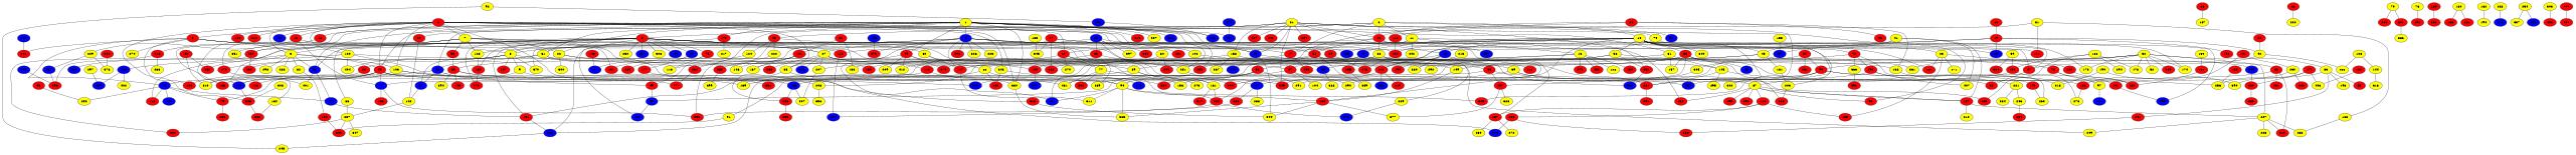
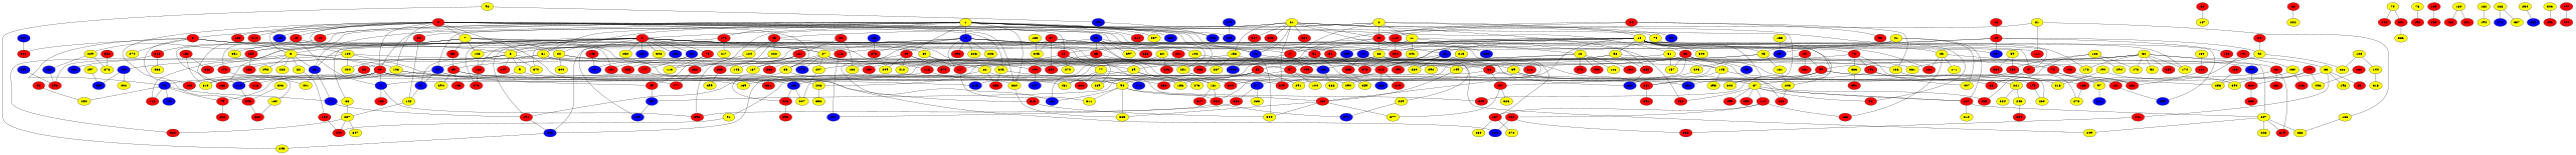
  graph {
    node [fillcolor=red style=filled]
    3 [fillcolor=yellow]
    0
    5
    7 [fillcolor=yellow]
    12
    15
    35 [fillcolor=yellow]
    40
    46 [fillcolor=blue]
    103 [fillcolor=yellow]
    120 [fillcolor=yellow]
    129 [fillcolor=blue]
    130
    173 [fillcolor=yellow]
    214
    224
    251 [fillcolor=yellow]
    330 [fillcolor=yellow]
    343 [fillcolor=yellow]
    348
    371
    63 [fillcolor=blue]
    82 [fillcolor=yellow]
    132 [fillcolor=blue]
    283 [fillcolor=yellow]
    298 [fillcolor=yellow]
    332
    8 [fillcolor=yellow]
    27 [fillcolor=yellow]
    73 [fillcolor=blue]
    102
    115
    274 [fillcolor=yellow]
    341
    22 [fillcolor=yellow]
    259
    55
    123 [fillcolor=yellow]
    150
    151
    166
    324
    351 [fillcolor=yellow]
    77 [fillcolor=yellow]
    187 [fillcolor=yellow]
    239 [fillcolor=yellow]
    270 [fillcolor=yellow]
    17
    71 [fillcolor=blue]
    229 [fillcolor=yellow]
    n51 [fillcolor=yellow label=481]
    226
    110 [fillcolor=blue]
    49
    208 [fillcolor=yellow]
    310 [fillcolor=yellow]
    354 [fillcolor=blue]
    344 [fillcolor=yellow]
    346 [fillcolor=blue]
    362 [fillcolor=blue]
    331
    139 [fillcolor=yellow]
    116
    404 [fillcolor=yellow]
    165 [fillcolor=blue]
    234 [fillcolor=blue]
    378
    277 [fillcolor=blue]
    365 [fillcolor=yellow]
    353
    350
    360
    1 [fillcolor=yellow]
    2
    4 [fillcolor=blue]
    16
    29
    31 [fillcolor=yellow]
    61 [fillcolor=yellow]
    137
    170
    172
    206 [fillcolor=blue]
    225 [fillcolor=blue]
    236
    314
    357 [fillcolor=yellow]
    368 [fillcolor=blue]
    400 [fillcolor=blue]
    50 [fillcolor=blue]
    57
    75
    80 [fillcolor=yellow]
    88 [fillcolor=yellow]
    109 [fillcolor=blue]
    118
    164
    185 [fillcolor=blue]
    191
    250 [fillcolor=yellow]
    267 [fillcolor=blue]
    268
    306 [fillcolor=yellow]
    373
    401 [fillcolor=yellow]
    47
    108 [fillcolor=yellow]
    112
    117
    131 [fillcolor=blue]
    161 [fillcolor=yellow]
    203 [fillcolor=yellow]
    223 [fillcolor=yellow]
    296
    326 [fillcolor=yellow]
    375
    216
    44 [fillcolor=blue]
    136 [fillcolor=yellow]
    249 [fillcolor=yellow]
    300 [fillcolor=yellow]
    53 [fillcolor=yellow]
    69
    209 [fillcolor=yellow]
    n125 [fillcolor=yellow label=412]
    379
    145 [fillcolor=yellow]
    157 [fillcolor=yellow]
    292 [fillcolor=yellow]
    94 [fillcolor=yellow]
    149 [fillcolor=yellow]
    67 [fillcolor=blue]
    171 [fillcolor=blue]
    272 [fillcolor=yellow]
    280 [fillcolor=yellow]
    146 [fillcolor=yellow]
    184 [fillcolor=yellow]
    370 [fillcolor=yellow]
    217 [fillcolor=yellow]
    9 [fillcolor=yellow]
    28
    36
    147
    262
    89 [fillcolor=yellow]
    215
    39 [fillcolor=yellow]
    207 [fillcolor=yellow]
    266
    276 [fillcolor=blue]
    177
    285
    104 [fillcolor=yellow]
    290 [fillcolor=yellow]
    113 [fillcolor=yellow]
    197 [fillcolor=blue]
    100
    237 [fillcolor=yellow]
    205 [fillcolor=blue]
    349
    396
    154
    339 [fillcolor=blue]
    402 [fillcolor=yellow]
    86
    153 [fillcolor=blue]
    311 [fillcolor=yellow]
    317
    323
    79
    140 [fillcolor=blue]
    253 [fillcolor=yellow]
    337 [fillcolor=blue]
    6 [fillcolor=yellow]
    10 [fillcolor=yellow]
    11 [fillcolor=yellow]
    25
    43
    96 [fillcolor=blue]
    14 [fillcolor=blue]
    23 [fillcolor=yellow]
    26 [fillcolor=blue]
    33
    45 [fillcolor=yellow]
    56 [fillcolor=yellow]
    87 [fillcolor=yellow]
    90
    160
    174 [fillcolor=yellow]
    281
    289
    340 [fillcolor=yellow]
    395 [fillcolor=blue]
    13 [fillcolor=yellow]
    111
    242 [fillcolor=yellow]
    264
    405
    51
    66 [fillcolor=yellow]
    72
    333 [fillcolor=blue]
    124 [fillcolor=yellow]
    201
    222 [fillcolor=yellow]
    95 [fillcolor=blue]
    398
    372 [fillcolor=blue]
    107
    91 [fillcolor=yellow]
    256 [fillcolor=yellow]
    309
    255
    122
    183
    271 [fillcolor=yellow]
    195
    380 [fillcolor=yellow]
    48 [fillcolor=blue]
    299 [fillcolor=blue]
    181 [fillcolor=yellow]
    227 [fillcolor=yellow]
    352
    78
    127
    114
    199
    265
    293
    377 [fillcolor=yellow]
    391
    58
    126 [fillcolor=yellow]
    134
    275
    408
    245 [fillcolor=yellow]
    156 [fillcolor=yellow]
    202
    291 [fillcolor=yellow]
    356 [fillcolor=yellow]
    138
    359 [fillcolor=yellow]
    376 [fillcolor=yellow]
    382 [fillcolor=blue]
    286 [fillcolor=yellow]
    322
    247 [fillcolor=blue]
    18
    19
    42 [fillcolor=yellow]
    106
    257 [fillcolor=blue]
    287 [fillcolor=blue]
    235 [fillcolor=yellow]
    305 [fillcolor=yellow]
    20
    99
    261
    176 [fillcolor=blue]
    302 [fillcolor=yellow]
    175
    282
    21 [fillcolor=yellow]
    54
    74 [fillcolor=yellow]
    158 [fillcolor=yellow]
    204
    327
    342
    313
    142 [fillcolor=yellow]
    361 [fillcolor=yellow]
    367 [fillcolor=yellow]
    218 [fillcolor=yellow]
    24
    98
    273 [fillcolor=yellow]
    133 [fillcolor=yellow]
    269 [fillcolor=yellow]
    315 [fillcolor=blue]
    318
    193
    260 [fillcolor=yellow]
    366 [fillcolor=yellow]
    219
    258 [fillcolor=blue]
    304
    307 [fillcolor=yellow]
    143
    312 [fillcolor=blue]
    394 [fillcolor=yellow]
    30 [fillcolor=blue]
    65
    84
    383
    397 [fillcolor=yellow]
    186
    295 [fillcolor=yellow]
    32 [fillcolor=yellow]
    52 [fillcolor=yellow]
    62
    83 [fillcolor=yellow]
    178 [fillcolor=yellow]
    389
    231
    319
    85
    196 [fillcolor=yellow]
    241
    328 [fillcolor=yellow]
    320
    34
    393
    240
    37
    345 [fillcolor=yellow]
    167 [fillcolor=yellow]
    38
    210 [fillcolor=yellow]
    41 [fillcolor=yellow]
    407 [fillcolor=yellow]
    252
    263 [fillcolor=yellow]
    228 [fillcolor=yellow]
    97 [fillcolor=yellow]
    101
    388 [fillcolor=yellow]
    59 [fillcolor=yellow]
    233
    364
    278 [fillcolor=yellow]
    60
    121
    385
    64 [fillcolor=yellow]
    246
    232 [fillcolor=yellow]
    68
    220
    70 [fillcolor=yellow]
    244
    301
    386 [fillcolor=yellow]
    221 [fillcolor=yellow]
    392
    76 [fillcolor=yellow]
    192
    211 [fillcolor=blue]
    81 [fillcolor=yellow]
    119
    163 [fillcolor=yellow]
    338
    200
    347 [fillcolor=yellow]
    92 [fillcolor=yellow]
    198 [fillcolor=blue]
    93
    105 [fillcolor=blue]
    399 [fillcolor=yellow]
    125
    128 [fillcolor=yellow]
    144 [fillcolor=yellow]
    316 [fillcolor=yellow]
    135 [fillcolor=yellow]
    141
    230 [fillcolor=yellow]
    248
    148
    152
    155 [fillcolor=yellow]
    159 [fillcolor=yellow]
    189
    406 [fillcolor=yellow]
    162
    168 [fillcolor=yellow]
    294 [fillcolor=yellow]
    169
    363
    179
    390 [fillcolor=yellow]
    335
    180 [fillcolor=yellow]
    188
    321
    182 [fillcolor=yellow]
    194 [fillcolor=yellow]
    190 [fillcolor=yellow]
    243 [fillcolor=yellow]
    384 [fillcolor=yellow]
    213 [fillcolor=yellow]
    284
    288 [fillcolor=yellow]
    336
    238 [fillcolor=yellow]
    374 [fillcolor=blue]
    254 [fillcolor=yellow]
    355 [fillcolor=blue]
    387 [fillcolor=yellow]
    279 [fillcolor=blue]
    297 [fillcolor=yellow]
    303 [fillcolor=yellow]
    403
    308 [fillcolor=yellow]
    325
    334
    329 [fillcolor=blue]
    358
    369 [fillcolor=blue]
    3 -- 40
    3 -- 103
    3 -- 63
    3 -- 82
    3 -- 132
    3 -- 283
    3 -- 298
    3 -- 332
    0 -- 3
    0 -- 5
    0 -- 7
    0 -- 12
    0 -- 15
    0 -- 35
    0 -- 40
    0 -- 46
    0 -- 103
    0 -- 120
    0 -- 129
    0 -- 130
    0 -- 173
    0 -- 214
    0 -- 224
    0 -- 251
    0 -- 330
    0 -- 343
    0 -- 348
    0 -- 371
    5 -- 8
    5 -- 27
    5 -- 73
    5 -- 102
    5 -- 115
    5 -- 274
    5 -- 341
    7 -- 22
    7 -- 259
    7 -- 55
    7 -- 123
    7 -- 150
    7 -- 151
    7 -- 166
    7 -- 324
    7 -- 351
    12 -- 77
    12 -- 187
    12 -- 239
    12 -- 270
    15 -- 17
    15 -- 71
    15 -- 229
    35 -- n51
    35 -- 226
    40 -- 73
    40 -- 71
    40 -- 110
    40 -- 49
    40 -- 208
    40 -- 310
    40 -- 354
    46 -- 344
    46 -- 346
    46 -- 362
    103 -- 331
    103 -- 139
    103 -- 116
    120 -- 251
    120 -- 404
    120 -- 165
    120 -- 234
    224 -- 378
    251 -- 277
    330 -- 365
    343 -- 353
    343 -- 350
    348 -- 360
    63 -- 401
    63 -- 171
    82 -- 154
    132 -- 339
    132 -- 402
    8 -- 404
    8 -- 370
    8 -- 9
    8 -- 28
    8 -- 36
    8 -- 147
    8 -- 262
    27 -- 35
    27 -- 89
    27 -- 215
    27 -- 39
    27 -- 207
    27 -- 266
    27 -- 276
    73 -- 112
    73 -- 171
    73 -- 79
    73 -- 140
    73 -- 253
    115 -- 337
    22 -- 44
    22 -- 136
    22 -- 249
    22 -- 300
    259 -- 262
    259 -- 396
    55 -- 69
    123 -- 164
    324 -- 398
    324 -- 372
    77 -- n51
    77 -- 156
    77 -- 202
    17 -- 100
    17 -- 405
    71 -- 398
    71 -- 138
    229 -- 376
    229 -- 382
    226 -- 393
    110 -- 348
    49 -- 95
    208 -- 356
    165 -- 226
    165 -- 307
    277 -- 288
    277 -- 336
    1 -- 40
    1 -- 330
    1 -- 63
    1 -- 22
    1 -- 110
    1 -- 2
    1 -- 4
    1 -- 16
    1 -- 29
    1 -- 31
    1 -- 61
    1 -- 137
    1 -- 170
    1 -- 172
    1 -- 206
    1 -- 225
    1 -- 236
    1 -- 314
    1 -- 357
    1 -- 368
    1 -- 400
    2 -- 3
    2 -- 8
    2 -- 27
    2 -- 259
    2 -- 50
    2 -- 57
    2 -- 75
    2 -- 80
    2 -- 88
    2 -- 109
    2 -- 118
    2 -- 164
    2 -- 185
    2 -- 191
    2 -- 250
    2 -- 267
    2 -- 268
    2 -- 306
    2 -- 373
    2 -- 401
    4 -- 8
    4 -- 47
    4 -- 108
    4 -- 112
    4 -- 117
    4 -- 131
    4 -- 161
    4 -- 203
    4 -- 223
    4 -- 296
    4 -- 326
    4 -- 375
    16 -- 216
    29 -- 53
    29 -- 69
    29 -- 209
    29 -- n125
    29 -- 379
    31 -- 145
    31 -- 157
    31 -- 292
    61 -- 170
    61 -- 94
    61 -- 149
    61 -- 67
    137 -- 272
    137 -- 280
    170 -- 184
    172 -- 370
    172 -- 217
    236 -- 239
    50 -- 177
    50 -- 285
    57 -- 331
    57 -- 104
    57 -- 290
    75 -- 113
    75 -- 197
    80 -- 117
    80 -- 100
    88 -- 237
    118 -- 205
    118 -- 349
    164 -- 373
    191 -- 205
    47 -- 86
    108 -- 153
    117 -- 311
    161 -- 324
    161 -- 317
    203 -- 323
    216 -- 286
    216 -- 322
    44 -- 310
    44 -- 67
    44 -- 313
    136 -- 218
    53 -- 353
    53 -- 191
    53 -- 176
    69 -- 79
    69 -- 315
    69 -- 143
    69 -- 312
    69 -- 394
    145 -- 281
    145 -- 186
    145 -- 295
    94 -- 365
    94 -- 131
    94 -- 311
    94 -- 160
    94 -- 309
    149 -- 160
    67 -- 142
    171 -- 191
    184 -- 360
    9 -- 166
    9 -- 94
    28 -- 102
    36 -- 107
    36 -- 91
    36 -- 256
    89 -- 139
    89 -- 161
    89 -- 273
    215 -- 349
    215 -- 219
    215 -- 258
    39 -- 87
    39 -- 127
    39 -- 304
    207 -- 307
    177 -- 330
    100 -- 247
    237 -- 322
    237 -- 240
    237 -- 347
    205 -- 245
    154 -- 240
    153 -- 388
    79 -- 220
    6 -- 17
    6 -- 49
    6 -- 10
    6 -- 11
    6 -- 25
    6 -- 43
    6 -- 96
    10 -- 12
    10 -- 224
    10 -- 123
    10 -- 17
    10 -- 225
    10 -- 47
    10 -- 14
    10 -- 23
    10 -- 26
    10 -- 33
    10 -- 45
    10 -- 56
    10 -- 87
    10 -- 90
    10 -- 160
    10 -- 174
    10 -- 281
    10 -- 289
    10 -- 340
    10 -- 395
    11 -- 63
    11 -- 205
    11 -- 13
    11 -- 111
    11 -- 242
    11 -- 264
    25 -- 27
    25 -- 51
    25 -- 66
    25 -- 72
    25 -- 333
    43 -- 113
    43 -- 124
    43 -- 201
    43 -- 222
    14 -- 35
    14 -- 71
    14 -- 36
    14 -- 323
    14 -- 255
    23 -- 289
    23 -- 122
    23 -- 183
    23 -- 271
    26 -- 131
    26 -- 215
    26 -- 281
    26 -- 195
    26 -- 380
    33 -- 150
    33 -- 117
    33 -- 157
    33 -- 86
    33 -- 107
    33 -- 48
    33 -- 299
    45 -- 324
    45 -- 57
    45 -- 181
    45 -- 227
    56 -- 236
    56 -- 153
    56 -- 352
    56 -- 78
    87 -- 90
    87 -- 264
    87 -- 127
    87 -- 114
    87 -- 199
    87 -- 265
    87 -- 293
    160 -- 344
    160 -- 365
    160 -- 377
    281 -- 391
    13 -- 208
    13 -- 58
    13 -- 126
    13 -- 134
    13 -- 275
    13 -- 408
    51 -- 251
    51 -- 145
    51 -- 359
    51 -- 133
    51 -- 269
    66 -- 268
    66 -- 291
    66 -- 315
    66 -- 318
    72 -- 290
    72 -- 193
    72 -- 260
    72 -- 366
    124 -- 151
    222 -- 252
    95 -- 109
    107 -- 377
    107 -- 328
    91 -- 240
    255 -- 359
    122 -- 282
    299 -- 320
    181 -- 203
    227 -- 249
    227 -- 319
    227 -- 263
    227 -- 228
    352 -- 362
    78 -- 97
    78 -- 101
    127 -- 227
    127 -- 210
    114 -- 137
    114 -- 183
    114 -- 200
    58 -- 94
    58 -- 95
    58 -- 156
    58 -- 291
    382 -- 396
    18 -- 19
    19 -- n51
    19 -- 42
    19 -- 106
    19 -- 257
    19 -- 287
    42 -- 47
    42 -- 235
    257 -- 305
    305 -- 362
    20 -- 53
    20 -- 99
    20 -- 261
    99 -- 110
    99 -- 309
    99 -- 302
    99 -- 175
    99 -- 282
    175 -- 260
    21 -- 46
    21 -- 44
    21 -- 349
    21 -- 25
    21 -- 26
    21 -- 352
    21 -- 302
    21 -- 54
    21 -- 74
    21 -- 158
    21 -- 204
    21 -- 327
    21 -- 342
    54 -- 142
    74 -- 215
    74 -- 287
    158 -- 207
    158 -- 361
    158 -- 367
    313 -- 344
    142 -- 237
    24 -- 136
    24 -- 89
    24 -- 25
    24 -- 98
    269 -- 372
    193 -- 350
    193 -- 407
    193 -- 221
    366 -- 392
    30 -- 398
    30 -- 304
    30 -- 65
    30 -- 84
    30 -- 383
    30 -- 397
    65 -- 236
    65 -- n125
    84 -- 378
    186 -- 278
    32 -- 173
    32 -- 149
    32 -- 174
    32 -- 99
    32 -- 361
    32 -- 52
    32 -- 62
    32 -- 83
    32 -- 178
    32 -- 389
    62 -- 165
    62 -- 231
    62 -- 319
    83 -- 354
    83 -- 85
    83 -- 196
    83 -- 241
    241 -- 338
    320 -- 335
    34 -- 42
    37 -- 46
    37 -- 61
    37 -- 268
    37 -- 51
    37 -- 345
    38 -- 167
    41 -- 115
    41 -- 45
    41 -- 127
    41 -- 407
    252 -- 371
    97 -- 211
    101 -- 395
    59 -- 233
    59 -- 364
    233 -- 277
    233 -- 278
    60 -- 133
    60 -- 121
    121 -- 187
    121 -- 146
    121 -- 385
    385 -- 399
    64 -- 379
    64 -- 246
    68 -- 232
    70 -- 244
    70 -- 301
    301 -- 386
    221 -- 243
    221 -- 384
    76 -- 192
    81 -- 111
    81 -- 119
    81 -- 163
    119 -- 224
    163 -- 263
    200 -- 312
    200 -- 338
    92 -- 245
    92 -- 198
    198 -- 206
    93 -- 253
    105 -- 375
    125 -- 256
    128 -- 235
    128 -- 144
    144 -- 316
    135 -- 345
    141 -- 186
    141 -- 230
    230 -- 256
    230 -- 248
    148 -- 197
    152 -- 332
    152 -- 310
    155 -- 257
    159 -- 189
    189 -- 282
    162 -- 406
    168 -- 265
    168 -- 178
    168 -- 233
    168 -- 294
    169 -- 363
    179 -- 320
    179 -- 406
    179 -- 390
    180 -- 188
    180 -- 321
    182 -- 194
    190 -- 218
    190 -- 390
    243 -- 284
    213 -- 380
    336 -- 337
    238 -- 374
    254 -- 355
-   254 -- 387
+   238 -- 387
    279 -- 400
    297 -- 339
    303 -- 403
    308 -- 348
    325 -- 334
    329 -- 341
    358 -- 376
    369 -- 396
  }
